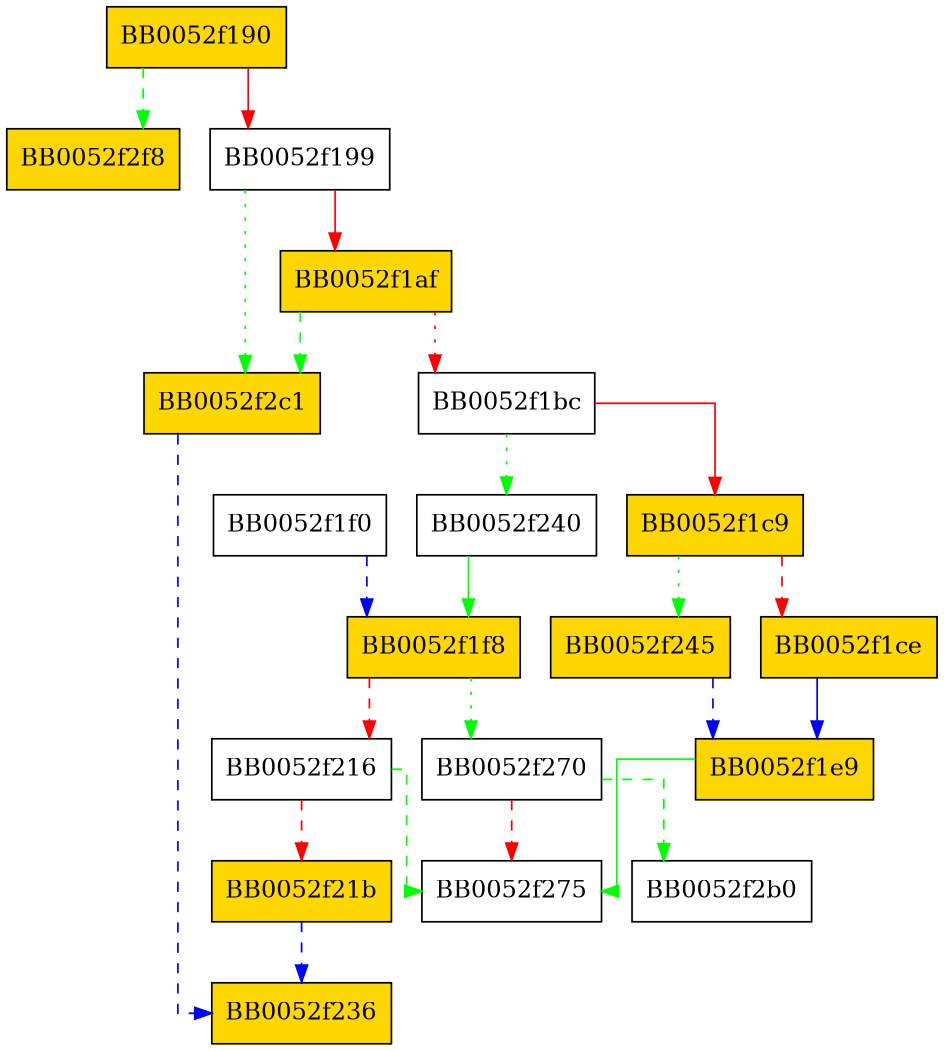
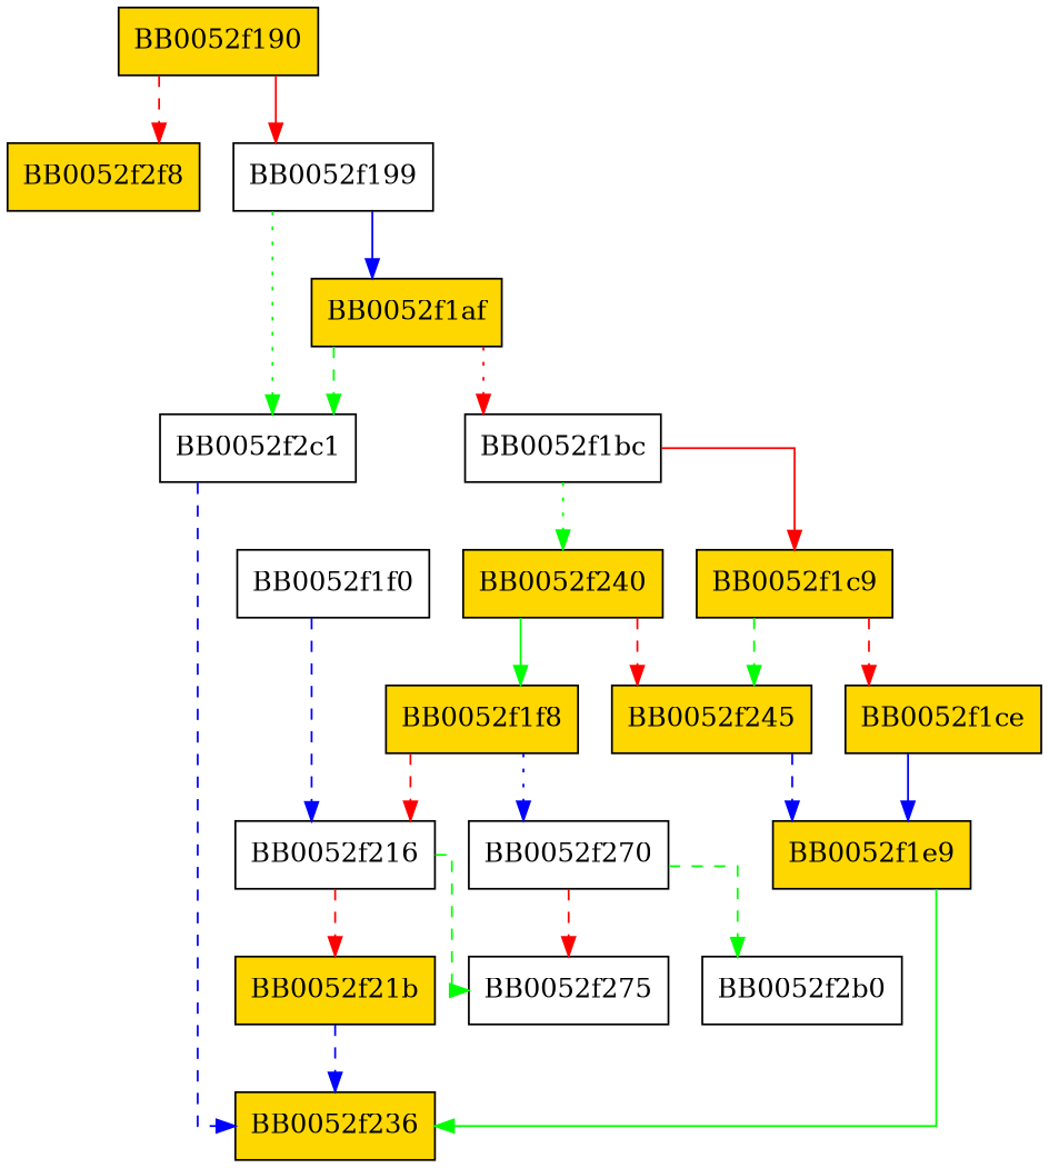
  digraph {
    splines=ortho
    node [fillcolor=gold shape=box style=filled]
    edge [color=green style=dashed]
    BB0052f190
    BB0052f2f8
    BB0052f199 [fillcolor=white]
-   BB0052f2c1
+   BB0052f2c1 [fillcolor=white]
    BB0052f1af
    BB0052f236
    BB0052f1bc [fillcolor=white]
-   BB0052f240 [fillcolor=white]
+   BB0052f240
    BB0052f1c9
    BB0052f245
    BB0052f1f8
    BB0052f1ce
    BB0052f1e9
    BB0052f270 [fillcolor=white]
    BB0052f216 [fillcolor=white]
    BB0052f1f0 [fillcolor=white]
    BB0052f275 [fillcolor=white]
    BB0052f2b0 [fillcolor=white]
    BB0052f21b
-   BB0052f190 -> BB0052f2f8
+   BB0052f190 -> BB0052f2f8 [color=red]
    BB0052f190 -> BB0052f199 [color=red style=solid]
    BB0052f199 -> BB0052f2c1 [style=dotted]
-   BB0052f199 -> BB0052f1af [color=red style=solid]
+   BB0052f199 -> BB0052f1af [color=blue style=solid]
    BB0052f2c1 -> BB0052f236 [color=blue]
    BB0052f1af -> BB0052f2c1
    BB0052f1af -> BB0052f1bc [color=red style=dotted]
    BB0052f1bc -> BB0052f240 [style=dotted]
    BB0052f1bc -> BB0052f1c9 [color=red style=solid]
+   BB0052f240 -> BB0052f245 [color=red]
    BB0052f240 -> BB0052f1f8 [style=solid]
-   BB0052f1c9 -> BB0052f245 [style=dotted]
+   BB0052f1c9 -> BB0052f245
    BB0052f1c9 -> BB0052f1ce [color=red]
    BB0052f245 -> BB0052f1e9 [color=blue]
-   BB0052f1f8 -> BB0052f270 [style=dotted]
+   BB0052f1f8 -> BB0052f270 [color=blue style=dotted]
    BB0052f1f8 -> BB0052f216 [color=red]
    BB0052f1ce -> BB0052f1e9 [color=blue style=solid]
-   BB0052f1e9 -> BB0052f275 [style=solid]
+   BB0052f1e9 -> BB0052f236 [style=solid]
    BB0052f270 -> BB0052f275 [color=red]
    BB0052f270 -> BB0052f2b0
    BB0052f216 -> BB0052f275
    BB0052f216 -> BB0052f21b [color=red]
-   BB0052f1f0 -> BB0052f1f8 [color=blue]
+   BB0052f1f0 -> BB0052f216 [color=blue]
    BB0052f21b -> BB0052f236 [color=blue]
  }
